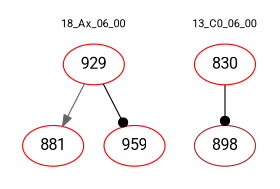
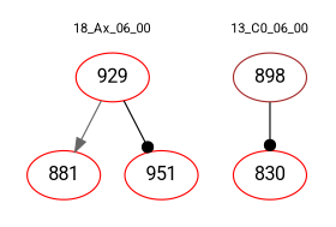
  digraph {
    fontname=Roboto
    node [color=red fontname=Roboto]
    edge [arrowhead=dot color=black fontname=Roboto]
    n1 [label=929]
    n2 [label=881]
-   n3 [label=959]
+   n3 [label=951]
    n4 [label=830]
    n5 [color=brown label=898]
    subgraph cluster_1 {
      color=white
      fontsize=10
      label="18_Ax_06_00"
      n1
      n2
      n3
    }
    subgraph cluster_2 {
      color=white
      fontsize=10
      label="13_C0_06_00"
      n4
      n5
    }
    n1 -> n2 [arrowhead=normal color=gray40]
    n1 -> n3
-   n4 -> n5
+   n5 -> n4
  }
